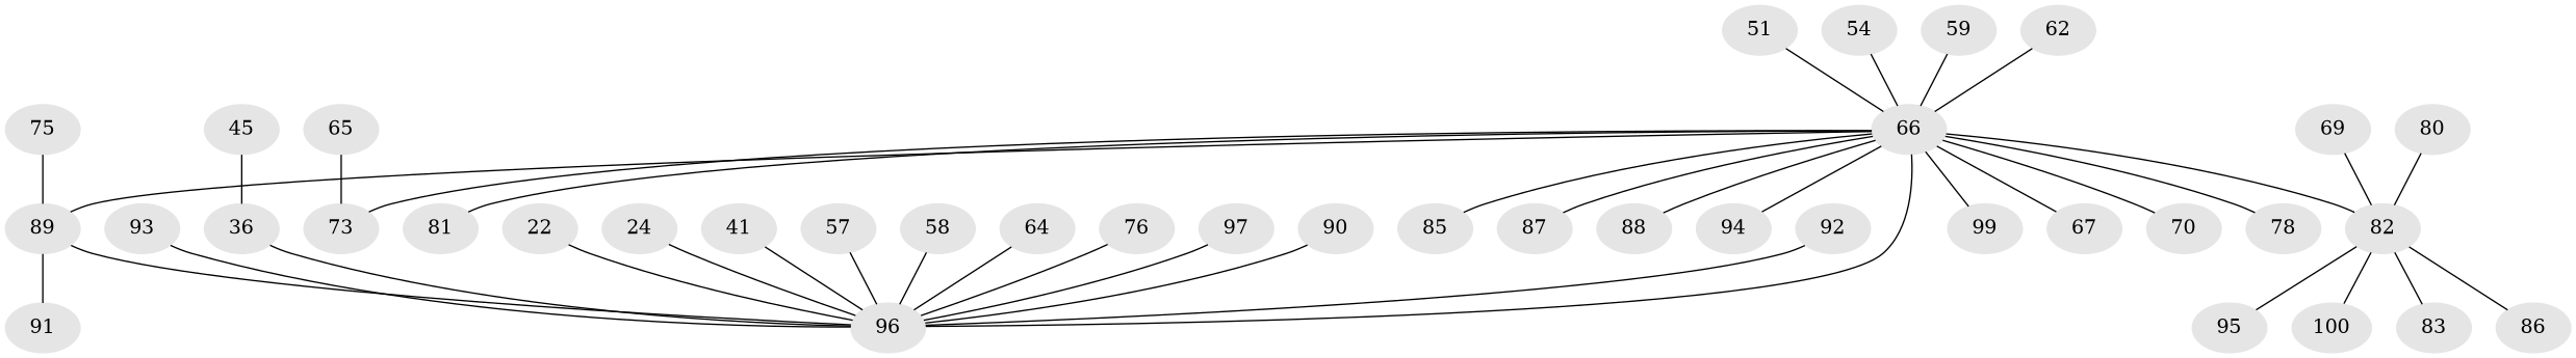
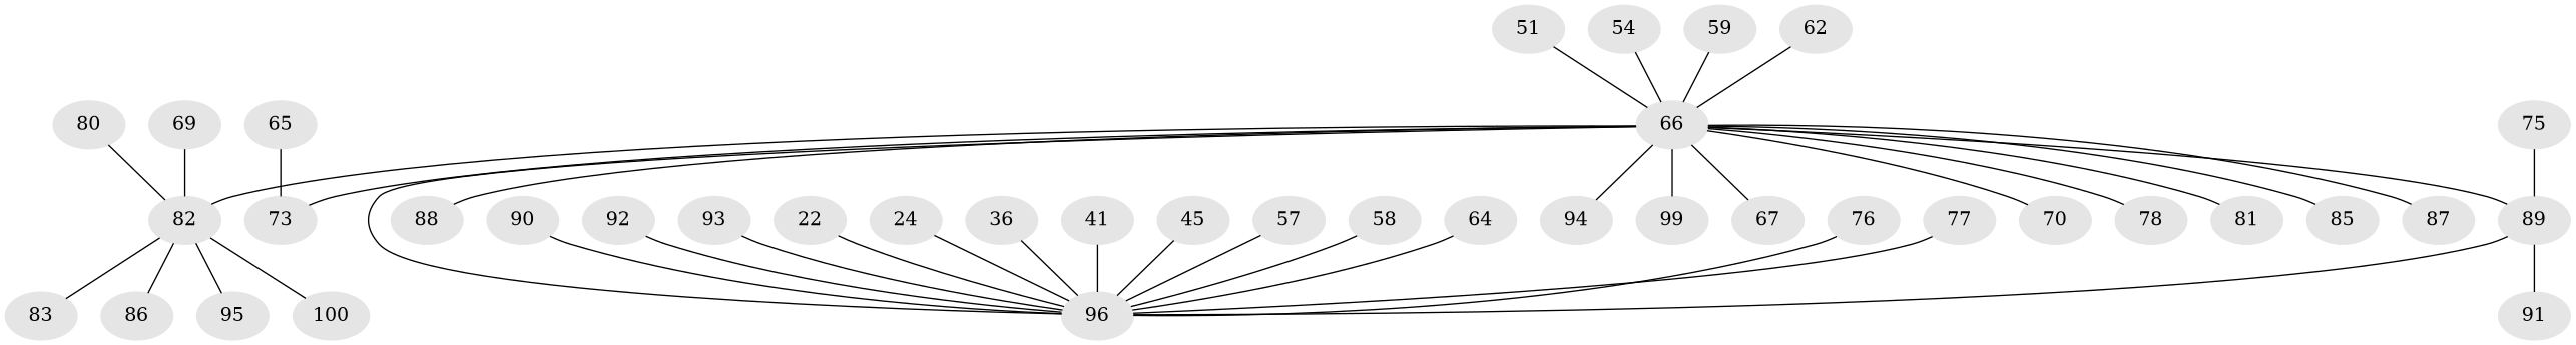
  graph {
    node [color=gray90 style=filled]
    96 [super="+74+79+17"]
    22
    n3 [label=24]
    n4 [label=36]
    41
    45
    51 [super="+7"]
    66 [super="+8+10+53+18+6+9+13+24+16+19+21+26+27+29+30+36+39+40+43+44+49"]
    82 [super="+68+37+71+31+42+56+61"]
    67
    70
    73
    78
    81
    85
    87
    88
    89 [super="+25"]
    n19 [label=94 super="+97"]
    99
    54
    57 [super="+46"]
    58
    59
    62
    64
    83
    86 [super="+38"]
    95 [super="+72"]
    100
    65
    91
    69
    75
    76 [super="+35"]
-   77 [label=97]
+   77
    80
    90 [super="+60"]
    92 [super="+20+33+47"]
    93
    22 -- 96
    n3 -- 96
    n4 -- 96
    41 -- 96
-   45 -- n4
+   45 -- 96
    51 -- 66
    66 -- 96 [weight=2]
    66 -- 82 [weight=2]
    66 -- 67
    66 -- 70
    66 -- 73
    66 -- 78
    66 -- 81
    66 -- 85
    66 -- 87
    66 -- 88
    66 -- 89
    66 -- n19
    66 -- 99
    82 -- 83
    82 -- 86
    82 -- 95
    82 -- 100
    89 -- 96 [weight=2]
    89 -- 91
    54 -- 66
    57 -- 96
    58 -- 96
    59 -- 66
    62 -- 66
    64 -- 96
    65 -- 73
    69 -- 82
    75 -- 89
    76 -- 96
    77 -- 96
    80 -- 82
    90 -- 96
    92 -- 96
    93 -- 96
  }
